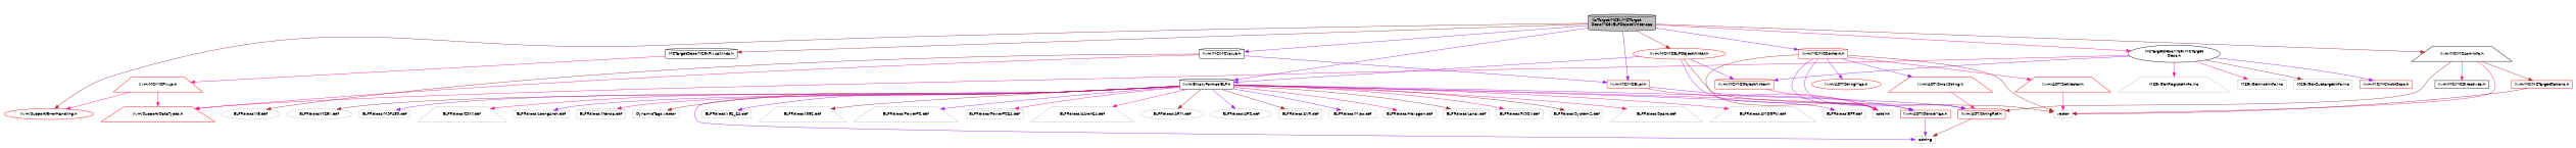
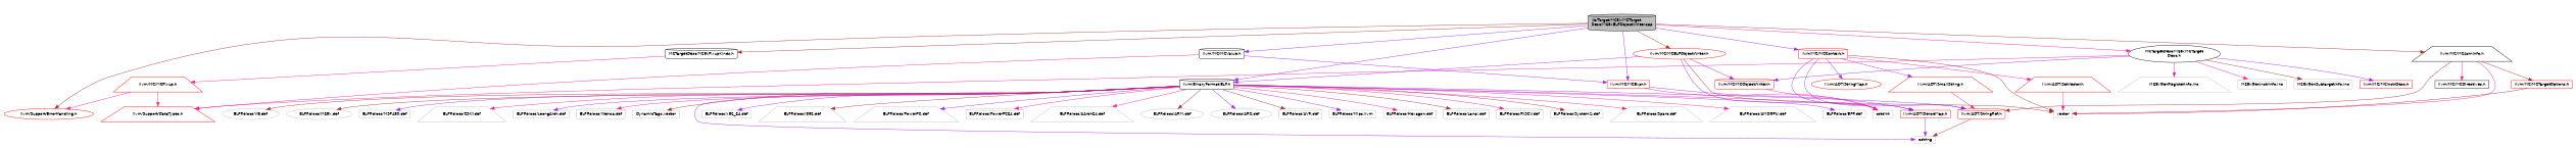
  digraph {
    node [color=grey75 fontname=Helvetica fontsize=10 shape=box]
    edge [color=purple fontname=Helvetica fontsize=10 labelfontname=Helvetica labelfontsize=10 style=solid]
    n1 [color=black fillcolor=grey75 fontcolor=black height=0.2 label="lib/Target/M68k/MCTarget\lDesc/M68kELFObjectWriter.cpp" shape=cylinder style=filled width=0.4]
    n2 [color=black height=0.2 label="MCTargetDesc/M68kFixupKinds.h" shape=cylinder width=0.4]
    n3 [color=red height=0.2 label="llvm/Support/ErrorHandling.h" shape=ellipse width=0.4]
    n4 [color=black height=0.2 label="MCTargetDesc/M68kMCTarget\lDesc.h" shape=ellipse width=0.4]
    n5 [color=black height=0.2 label="llvm/BinaryFormat/ELF.h" shape=cylinder width=0.4]
    n6 [color=black height=0.2 label="llvm/MC/MCAsmInfo.h" shape=trapezium width=0.4]
    n7 [color=red height=0.2 label="llvm/MC/MCContext.h" shape=cylinder width=0.4]
    n8 [color=red height=0.2 label="llvm/MC/MCELFObjectWriter.h" shape=ellipse width=0.4]
    n9 [color=red height=0.2 label="llvm/MC/MCExpr.h" width=0.4]
    n10 [color=black height=0.2 label="llvm/MC/MCValue.h" shape=cylinder width=0.4]
    n11 [color=red height=0.2 label="llvm/MC/MCFixup.h" shape=trapezium width=0.4]
    n12 [color=red height=0.2 label="llvm/Support/DataTypes.h" shape=trapezium width=0.4]
    n13 [color=red height=0.2 label="llvm/MC/MCInstrDesc.h" width=0.4]
    n14 [color=red height=0.2 label="llvm/MC/MCObjectWriter.h" shape=cylinder width=0.4]
    n15 [height=0.2 label="M68kGenRegisterInfo.inc" shape=trapezium width=0.4]
    n16 [height=0.2 label="M68kGenInstrInfo.inc" shape=cylinder width=0.4]
    n17 [height=0.2 label="M68kGenSubtargetInfo.inc" shape=cylinder width=0.4]
    n18 [height=0.2 label=cstdint width=0.4]
    n19 [color=red height=0.2 label="llvm/ADT/StringRef.h" shape=cylinder width=0.4]
    n20 [height=0.2 label=cstring width=0.4]
    n21 [height=0.2 label="ELFRelocs/x86_64.def" width=0.4]
    n22 [height=0.2 label="ELFRelocs/i386.def" shape=trapezium width=0.4]
    n23 [height=0.2 label="ELFRelocs/PowerPC.def" shape=trapezium width=0.4]
    n24 [height=0.2 label="ELFRelocs/PowerPC64.def" shape=cylinder width=0.4]
    n25 [height=0.2 label="ELFRelocs/AArch64.def" shape=trapezium width=0.4]
    n26 [height=0.2 label="ELFRelocs/ARM.def" shape=ellipse width=0.4]
    n27 [height=0.2 label="ELFRelocs/ARC.def" shape=ellipse width=0.4]
    n28 [height=0.2 label="ELFRelocs/AVR.def" shape=cylinder width=0.4]
-   n29 [height=0.2 label="ELFRelocs/Mips.def" width=0.4]
+   n29 [height=0.2 label="ELFRelocs/Mips.llvm" width=0.4]
    n30 [height=0.2 label="ELFRelocs/Hexagon.def" width=0.4]
    n31 [height=0.2 label="ELFRelocs/Lanai.def" shape=cylinder width=0.4]
    n32 [height=0.2 label="ELFRelocs/RISCV.def" shape=cylinder width=0.4]
    n33 [height=0.2 label="ELFRelocs/SystemZ.def" width=0.4]
    n34 [height=0.2 label="ELFRelocs/Sparc.def" shape=trapezium width=0.4]
    n35 [height=0.2 label="ELFRelocs/AMDGPU.def" shape=trapezium width=0.4]
    n36 [height=0.2 label="ELFRelocs/BPF.def" width=0.4]
    n37 [height=0.2 label="ELFRelocs/M68k.def" shape=ellipse width=0.4]
    n38 [height=0.2 label="ELFRelocs/MSP430.def" width=0.4]
    n39 [height=0.2 label="ELFRelocs/VE.def" shape=ellipse width=0.4]
    n40 [height=0.2 label="ELFRelocs/CSKY.def" shape=trapezium width=0.4]
    n41 [height=0.2 label="ELFRelocs/LoongArch.def" width=0.4]
    n42 [height=0.2 label="ELFRelocs/Xtensa.def" shape=cylinder width=0.4]
    n43 [height=0.2 label="DynamicTags.vector" width=0.4]
    n44 [color=black height=0.2 label="llvm/MC/MCDirectives.h" width=0.4]
    n45 [color=red height=0.2 label="llvm/MC/MCTargetOptions.h" width=0.4]
    n46 [height=0.2 label=vector width=0.4]
    n47 [color=red height=0.2 label="llvm/ADT/DenseMap.h" width=0.4]
    n48 [color=red height=0.2 label="llvm/ADT/SetVector.h" shape=trapezium width=0.4]
    n49 [color=red height=0.2 label="llvm/ADT/SmallString.h" shape=trapezium width=0.4]
    n50 [color=red height=0.2 label="llvm/ADT/StringMap.h" shape=ellipse width=0.4]
    n1 -> n2 [color=brown]
    n1 -> n3 [color=brown]
    n1 -> n4 [color=deeppink]
    n1 -> n5
    n1 -> n6 [color=brown]
    n1 -> n7
    n1 -> n8 [color=brown]
    n1 -> n9
    n1 -> n10
    n2 -> n11 [color=deeppink]
    n4 -> n12 [color=deeppink]
    n4 -> n13
    n4 -> n14
    n4 -> n15 [color=deeppink]
    n4 -> n16 [color=deeppink]
    n4 -> n17 [color=brown]
    n5 -> n18 [color=deeppink]
    n5 -> n19
    n5 -> n20
    n5 -> n21
    n5 -> n22 [color=brown]
    n5 -> n23
    n5 -> n24 [color=deeppink]
    n5 -> n25 [color=deeppink]
    n5 -> n26 [color=brown]
    n5 -> n27
    n5 -> n28 [color=brown]
    n5 -> n29
    n5 -> n30 [color=deeppink]
    n5 -> n31 [color=brown]
    n5 -> n32 [color=deeppink]
    n5 -> n33 [color=brown]
    n5 -> n34 [color=deeppink]
    n5 -> n35 [color=deeppink]
    n5 -> n36
    n5 -> n37 [color=brown]
    n5 -> n38
-   n10 -> n39 [color=brown]
+   n5 -> n39 [color=brown]
    n5 -> n40 [color=deeppink]
    n5 -> n41
    n5 -> n42 [color=deeppink]
    n5 -> n43 [color=brown]
    n6 -> n19 [color=brown]
    n6 -> n44 [color=deeppink]
    n6 -> n45 [color=brown]
    n6 -> n46 [color=deeppink]
-   n7 -> n18 [color=brown]
    n7 -> n19
    n7 -> n46 [color=brown]
    n7 -> n47
    n7 -> n48 [color=deeppink]
    n7 -> n49
    n7 -> n50
    n8 -> n5
    n8 -> n14
    n8 -> n18
    n8 -> n46 [color=brown]
    n9 -> n18 [color=deeppink]
    n9 -> n47
    n10 -> n9
    n10 -> n12 [color=deeppink]
    n11 -> n3 [color=deeppink]
    n11 -> n12 [color=deeppink]
    n14 -> n18 [color=deeppink]
    n19 -> n20 [color=brown]
    n45 -> n46 [color=brown]
    n47 -> n20
    n48 -> n46 [color=deeppink]
    n49 -> n19 [color=deeppink]
  }
